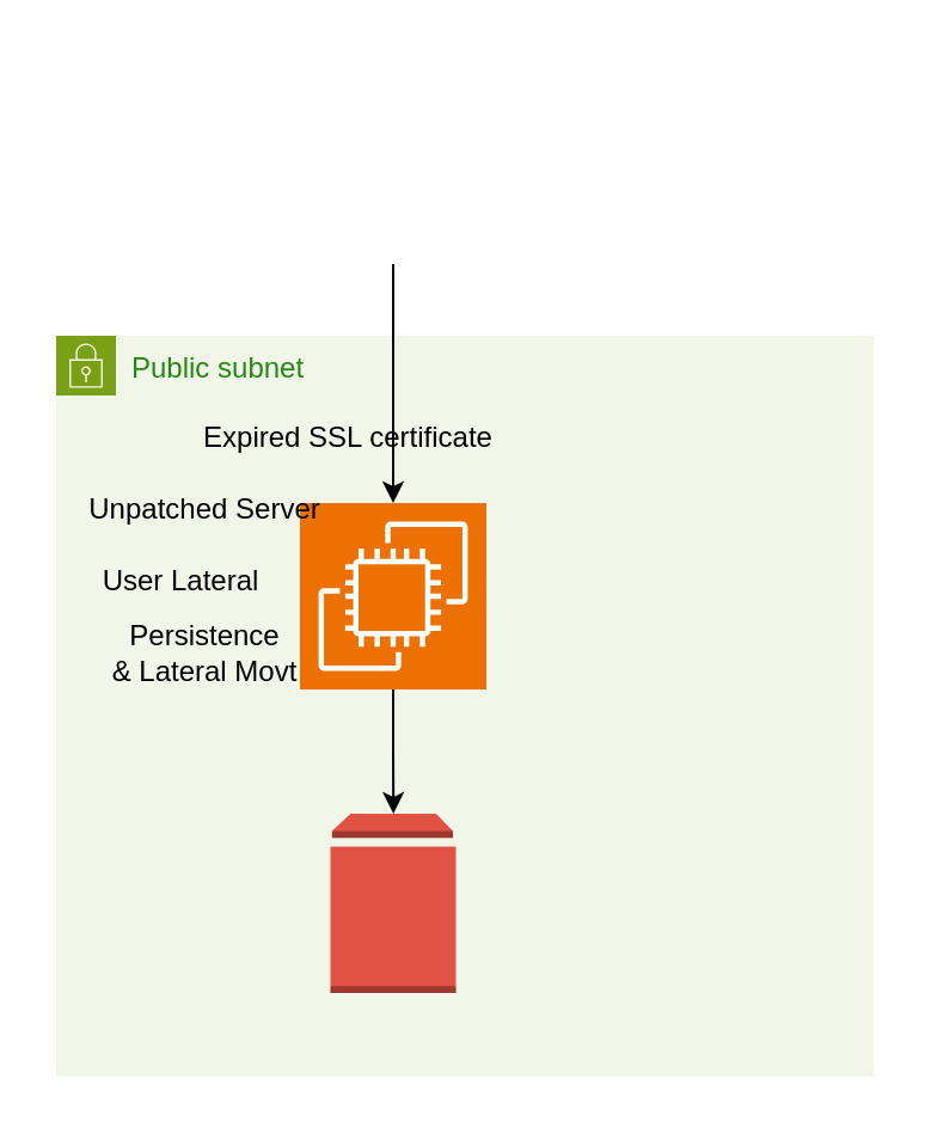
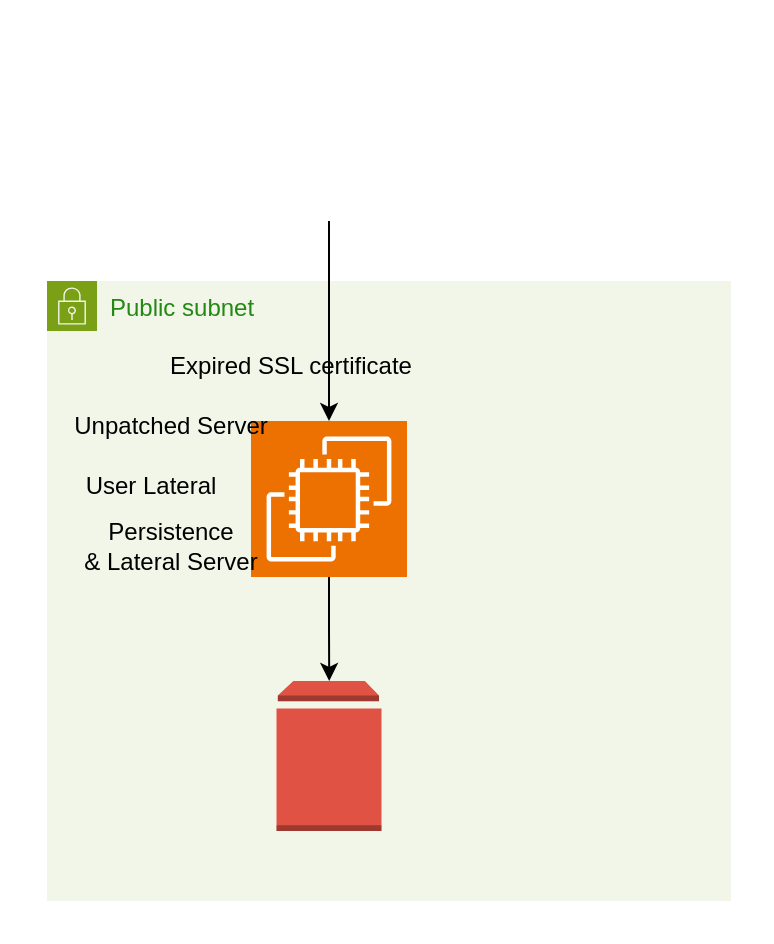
  <mxCell id="0" />
  <mxCell id="1" parent="0" />
  <mxCell id="2" value="Public subnet" style="points=[[0,0],[0.25,0],[0.5,0],[0.75,0],[1,0],[1,0.25],[1,0.5],[1,0.75],[1,1],[0.75,1],[0.5,1],[0.25,1],[0,1],[0,0.75],[0,0.5],[0,0.25]];outlineConnect=0;gradientColor=none;html=1;whiteSpace=wrap;fontSize=12;fontStyle=0;container=1;pointerEvents=0;collapsible=0;recursiveResize=0;shape=mxgraph.aws4.group;grIcon=mxgraph.aws4.group_security_group;grStroke=0;strokeColor=#7AA116;fillColor=#F2F6E8;verticalAlign=top;align=left;spacingLeft=30;fontColor=#248814;dashed=0;" parent="1" vertex="1"><mxGeometry x="23" y="140" width="342" height="310" as="geometry" /></mxCell>
  <mxCell id="3" value="" style="edgeStyle=orthogonalEdgeStyle;rounded=0;orthogonalLoop=1;jettySize=auto;html=1;" parent="2" source="4" target="5" edge="1"><mxGeometry relative="1" as="geometry" /></mxCell>
  <mxCell id="4" value="" style="sketch=0;points=[[0,0,0],[0.25,0,0],[0.5,0,0],[0.75,0,0],[1,0,0],[0,1,0],[0.25,1,0],[0.5,1,0],[0.75,1,0],[1,1,0],[0,0.25,0],[0,0.5,0],[0,0.75,0],[1,0.25,0],[1,0.5,0],[1,0.75,0]];outlineConnect=0;fontColor=#232F3E;fillColor=#ED7100;strokeColor=#ffffff;dashed=0;verticalLabelPosition=bottom;verticalAlign=top;align=center;html=1;fontSize=12;fontStyle=0;aspect=fixed;shape=mxgraph.aws4.resourceIcon;resIcon=mxgraph.aws4.ec2;" parent="2" vertex="1"><mxGeometry x="102" y="70" width="78" height="78" as="geometry" /></mxCell>
  <mxCell id="5" value="" style="outlineConnect=0;dashed=0;verticalLabelPosition=bottom;verticalAlign=top;align=center;html=1;shape=mxgraph.aws3.volume;fillColor=#E05243;gradientColor=none;" parent="2" vertex="1"><mxGeometry x="114.75" y="200" width="52.5" height="75" as="geometry" /></mxCell>
  <mxCell id="6" value="" style="edgeStyle=orthogonalEdgeStyle;rounded=0;orthogonalLoop=1;jettySize=auto;html=1;" parent="1" source="7" target="4" edge="1"><mxGeometry relative="1" as="geometry" /></mxCell>
  <mxCell id="7" value="" style="shape=image;html=1;verticalAlign=top;verticalLabelPosition=bottom;labelBackgroundColor=#ffffff;imageAspect=0;aspect=fixed;image=https://cdn2.iconfinder.com/data/icons/woothemes/PNG/intruder.png" parent="1" vertex="1"><mxGeometry x="119" y="20" width="90" height="90" as="geometry" /></mxCell>
  <mxCell id="8" value="Expired SSL certificate" style="text;html=1;align=center;verticalAlign=middle;resizable=0;points=[];autosize=1;strokeColor=none;fillColor=none;" parent="1" vertex="1"><mxGeometry x="75" y="168" width="140" height="30" as="geometry" /></mxCell>
  <mxCell id="9" value="User Lateral" style="text;html=1;align=center;verticalAlign=middle;resizable=0;points=[];autosize=1;strokeColor=none;fillColor=none;" parent="1" vertex="1"><mxGeometry x="20" y="228" width="110" height="30" as="geometry" /></mxCell>
- <mxCell id="10" value="&lt;div&gt;Persistence&lt;/div&gt;&lt;div&gt;&amp;amp; Lateral Movt&lt;br&gt;&lt;/div&gt;" style="text;html=1;align=center;verticalAlign=middle;resizable=0;points=[];autosize=1;strokeColor=none;fillColor=none;" parent="1" vertex="1"><mxGeometry x="35" y="253" width="100" height="40" as="geometry" /></mxCell>
+ <mxCell id="10" value="&lt;div&gt;Persistence&lt;/div&gt;&lt;div&gt;&amp;amp; Lateral Server&lt;br&gt;&lt;/div&gt;" style="text;html=1;align=center;verticalAlign=middle;resizable=0;points=[];autosize=1;strokeColor=none;fillColor=none;" parent="1" vertex="1"><mxGeometry x="35" y="253" width="100" height="40" as="geometry" /></mxCell>
  <mxCell id="11" value="Unpatched Server" style="text;html=1;align=center;verticalAlign=middle;resizable=0;points=[];autosize=1;strokeColor=none;fillColor=none;" parent="1" vertex="1"><mxGeometry x="25" y="198" width="120" height="30" as="geometry" /></mxCell>
